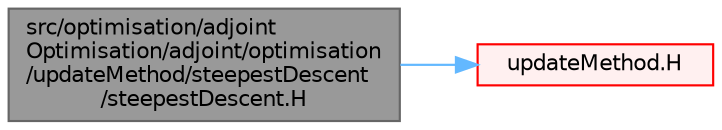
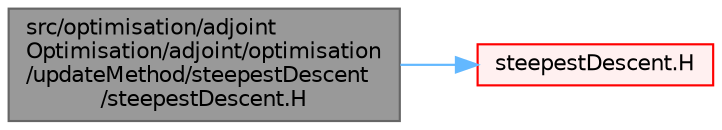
  digraph {
    rankdir=LR
    node [fontname=Helvetica fontsize=10 shape=box style=filled]
    n1 [color=gray40 fillcolor=grey60 fontcolor=black height=0.2 label="src/optimisation/adjoint\lOptimisation/adjoint/optimisation\l/updateMethod/steepestDescent\l/steepestDescent.H" width=0.4]
-   n2 [color=red fillcolor="#FFF0F0" height=0.2 label="updateMethod.H" width=0.4]
+   n2 [color=red fillcolor="#FFF0F0" height=0.2 label="steepestDescent.H" width=0.4]
    n1 -> n2 [color=steelblue1 fontname=Helvetica fontsize=10 labelfontname=Helvetica labelfontsize=10 style=solid]
  }
